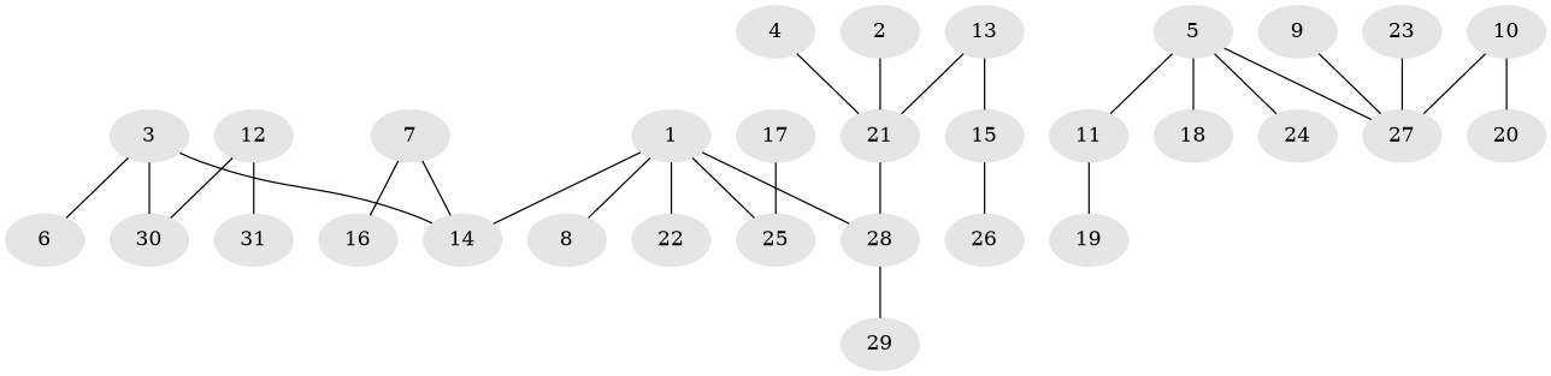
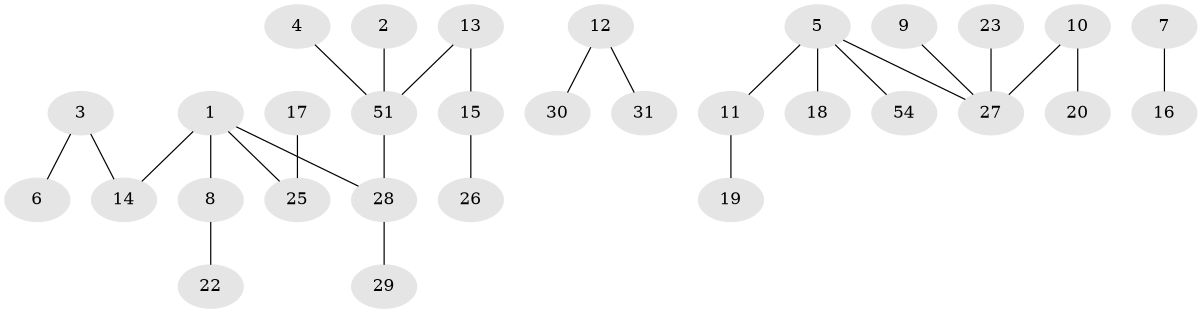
  graph {
    node [color=gray90 style=filled]
    edge [weight=1.0]
    1
    8
    14
    25
    28
    22
    29
    2
-   21
+   21 [label=51]
    3
    6
    30
    4
    5
    11
    18
-   24
+   24 [label=54]
    27
    19
    7
    16
    9
    10
    20
    12
    31
    13
    15
    26
    17
    23
    1 -- 8
    1 -- 14
    1 -- 25
    1 -- 28
-   1 -- 22
+   8 -- 22
    28 -- 29
    2 -- 21
    21 -- 28
    3 -- 14
    3 -- 6
-   3 -- 30
    4 -- 21
    5 -- 11
    5 -- 18
    5 -- 24
    5 -- 27
    11 -- 19
-   7 -- 14
    7 -- 16
    9 -- 27
    10 -- 27
    10 -- 20
    12 -- 30
    12 -- 31
    13 -- 21
    13 -- 15
    15 -- 26
    17 -- 25
    23 -- 27
  }
